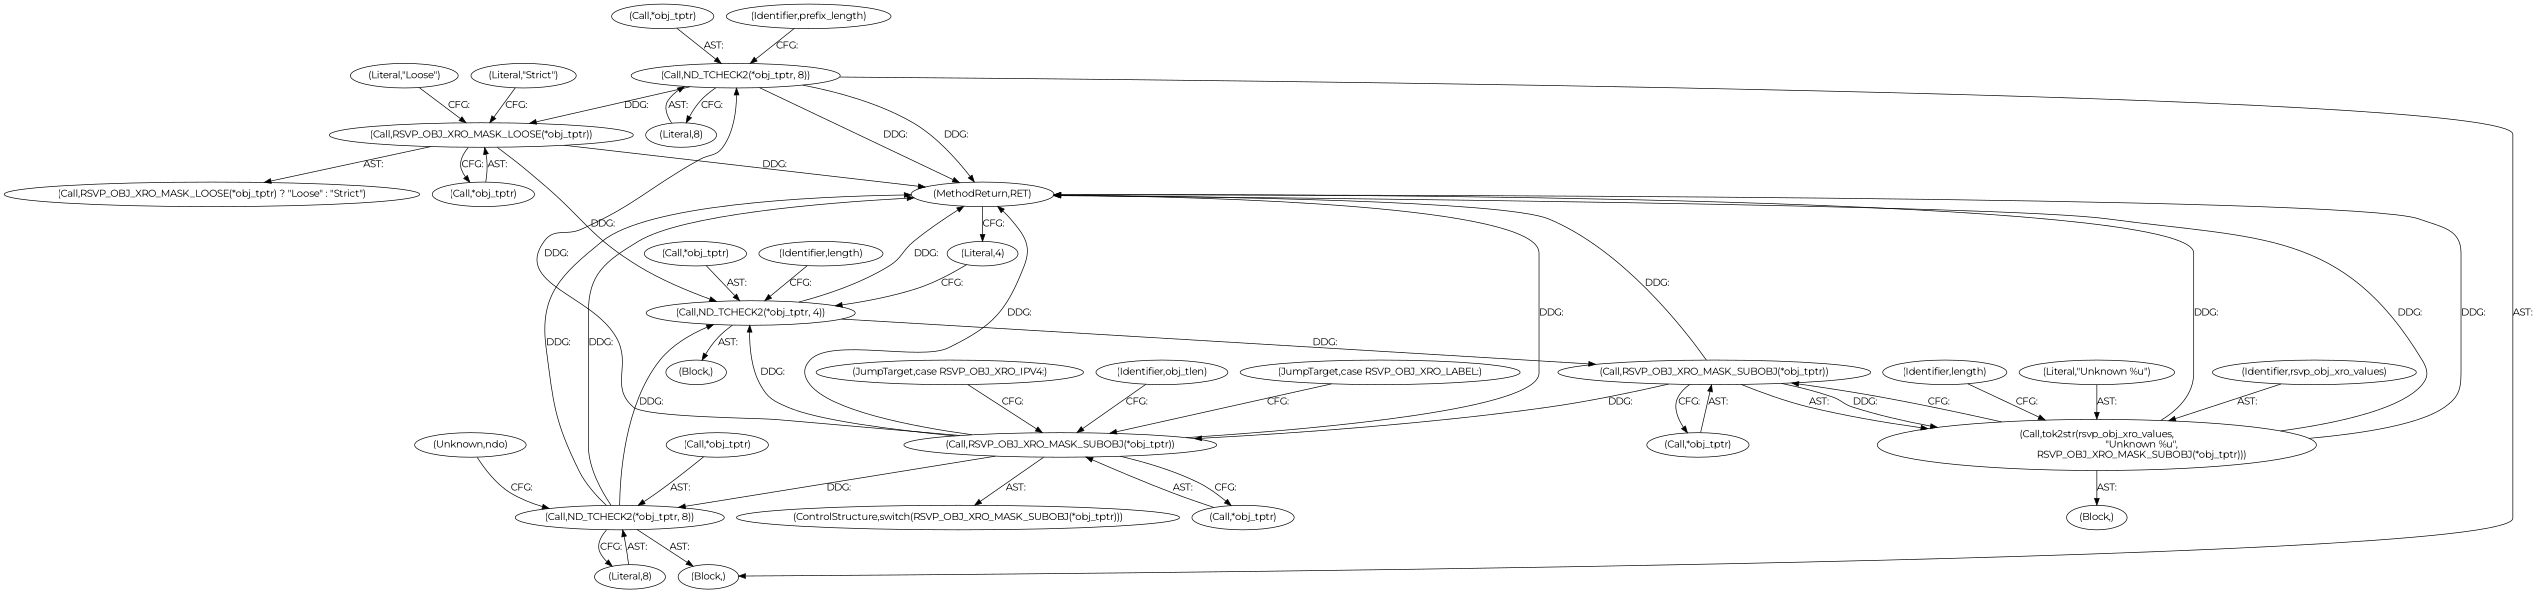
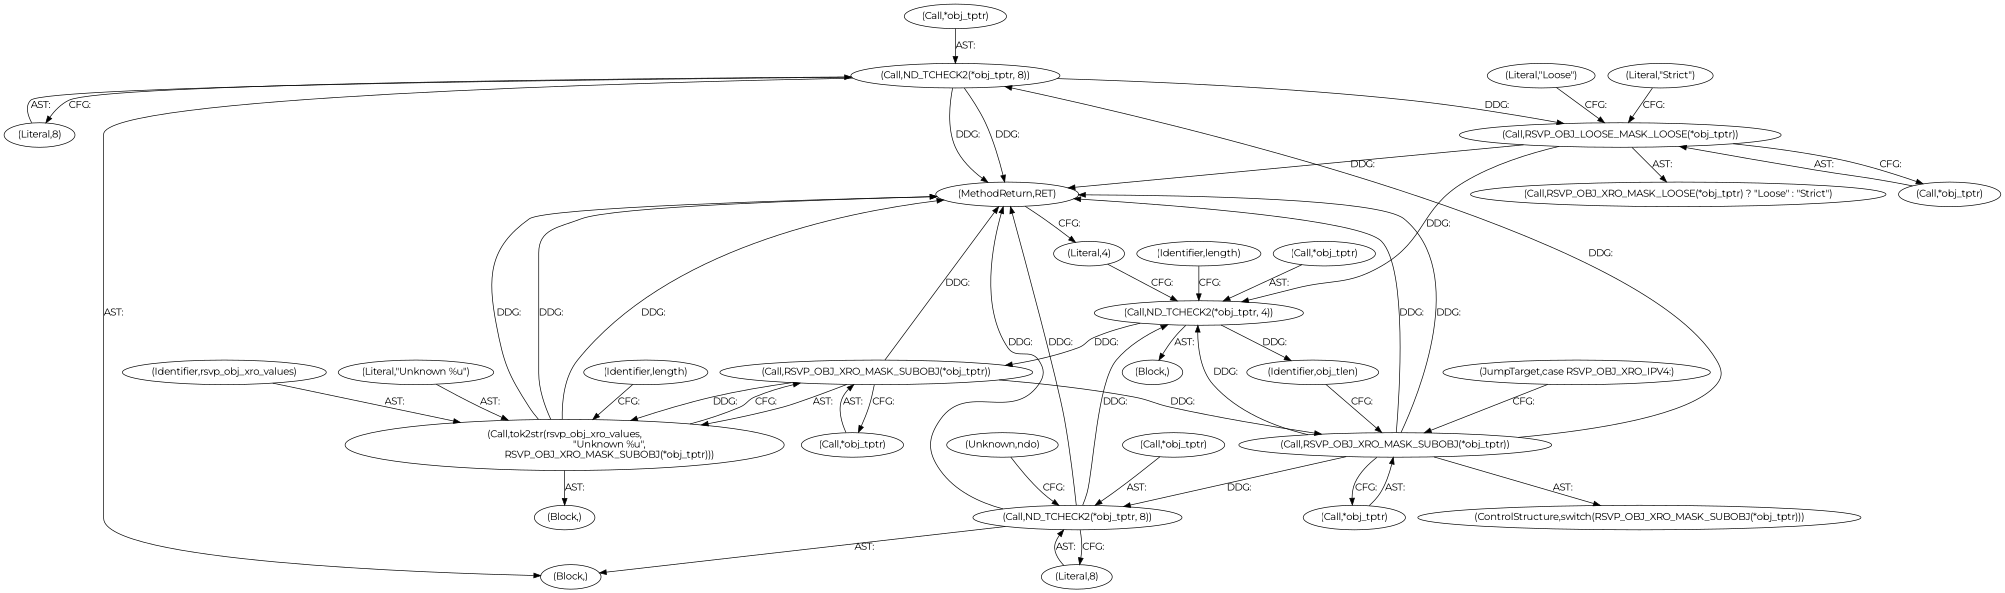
  digraph {
    fontname=Montserrat
    node [fontname=Montserrat]
    edge [fontname=Montserrat]
    n1 [label="(Call,ND_TCHECK2(*obj_tptr, 8))"]
-   n2 [label="(Call,RSVP_OBJ_XRO_MASK_LOOSE(*obj_tptr))"]
+   n2 [label="(Call,RSVP_OBJ_LOOSE_MASK_LOOSE(*obj_tptr))"]
    n3 [label="(Block,)"]
    n4 [label="(MethodReturn,RET)"]
    n5 [label="(Literal,8)"]
    n6 [label="(Call,ND_TCHECK2(*obj_tptr, 4))"]
    n7 [label="(Call,*obj_tptr)"]
    n8 [label="(Call,RSVP_OBJ_XRO_MASK_LOOSE(*obj_tptr) ? \"Loose\" : \"Strict\")"]
    n9 [label="(Literal,4)"]
    n10 [label="(Call,RSVP_OBJ_XRO_MASK_SUBOBJ(*obj_tptr))"]
    n11 [label="(Call,ND_TCHECK2(*obj_tptr, 8))"]
    n12 [label="(Call,*obj_tptr)"]
    n13 [label="(ControlStructure,switch(RSVP_OBJ_XRO_MASK_SUBOBJ(*obj_tptr)))"]
    n14 [label="(Call,RSVP_OBJ_XRO_MASK_SUBOBJ(*obj_tptr))"]
    n15 [label="(Block,)"]
    n16 [label="(Literal,8)"]
    n17 [label="(Call,tok2str(rsvp_obj_xro_values,\n                                   \"Unknown %u\",\n                                   RSVP_OBJ_XRO_MASK_SUBOBJ(*obj_tptr)))"]
    n18 [label="(Call,*obj_tptr)"]
    n19 [label="(Block,)"]
    n20 [label="(Identifier,obj_tlen)"]
    n21 [label="(Identifier,length)"]
    n22 [label="(Literal,\"Unknown %u\")"]
    n23 [label="(Literal,\"Loose\")"]
    n24 [label="(Unknown,ndo)"]
    n25 [label="(Identifier,rsvp_obj_xro_values)"]
    n26 [label="(Call,*obj_tptr)"]
-   n27 [label="(JumpTarget,case RSVP_OBJ_XRO_LABEL:)"]
    n28 [label="(Call,*obj_tptr)"]
    n29 [label="(JumpTarget,case RSVP_OBJ_XRO_IPV4:)"]
    n30 [label="(Identifier,length)"]
    n31 [label="(Call,*obj_tptr)"]
-   n32 [label="(Identifier,prefix_length)"]
    n33 [label="(Literal,\"Strict\")"]
    n1 -> n2 [label="DDG: "]
    n1 -> n3 [label="AST: "]
    n1 -> n4 [label="DDG: "]
    n1 -> n4 [label="DDG: "]
    n1 -> n5 [label="CFG: "]
    n2 -> n4 [label="DDG: "]
    n2 -> n6 [label="DDG: "]
    n2 -> n7 [label="CFG: "]
    n2 -> n8 [label="AST: "]
    n4 -> n9 [label="CFG: "]
    n5 -> n1 [label="AST: "]
-   n6 -> n4 [label="DDG: "]
+   n6 -> n20 [label="DDG: "]
    n6 -> n14 [label="DDG: "]
    n6 -> n15 [label="AST: "]
    n7 -> n2 [label="AST: "]
    n9 -> n6 [label="CFG: "]
    n10 -> n1 [label="DDG: "]
    n10 -> n4 [label="DDG: "]
    n10 -> n4 [label="DDG: "]
    n10 -> n6 [label="DDG: "]
    n10 -> n11 [label="DDG: "]
    n10 -> n12 [label="CFG: "]
    n10 -> n13 [label="AST: "]
    n11 -> n3 [label="AST: "]
    n11 -> n4 [label="DDG: "]
    n11 -> n4 [label="DDG: "]
    n11 -> n6 [label="DDG: "]
    n11 -> n16 [label="CFG: "]
    n12 -> n10 [label="AST: "]
    n14 -> n4 [label="DDG: "]
    n14 -> n10 [label="DDG: "]
    n14 -> n17 [label="AST: "]
    n14 -> n17 [label="DDG: "]
    n14 -> n18 [label="CFG: "]
    n16 -> n11 [label="AST: "]
    n17 -> n4 [label="DDG: "]
    n17 -> n4 [label="DDG: "]
    n17 -> n4 [label="DDG: "]
    n17 -> n14 [label="CFG: "]
    n17 -> n19 [label="AST: "]
    n18 -> n14 [label="AST: "]
    n20 -> n10 [label="CFG: "]
    n21 -> n17 [label="CFG: "]
    n22 -> n17 [label="AST: "]
    n23 -> n2 [label="CFG: "]
    n24 -> n11 [label="CFG: "]
    n25 -> n17 [label="AST: "]
    n26 -> n11 [label="AST: "]
-   n27 -> n10 [label="CFG: "]
    n28 -> n1 [label="AST: "]
    n29 -> n10 [label="CFG: "]
    n30 -> n6 [label="CFG: "]
    n31 -> n6 [label="AST: "]
-   n32 -> n1 [label="CFG: "]
    n33 -> n2 [label="CFG: "]
  }
